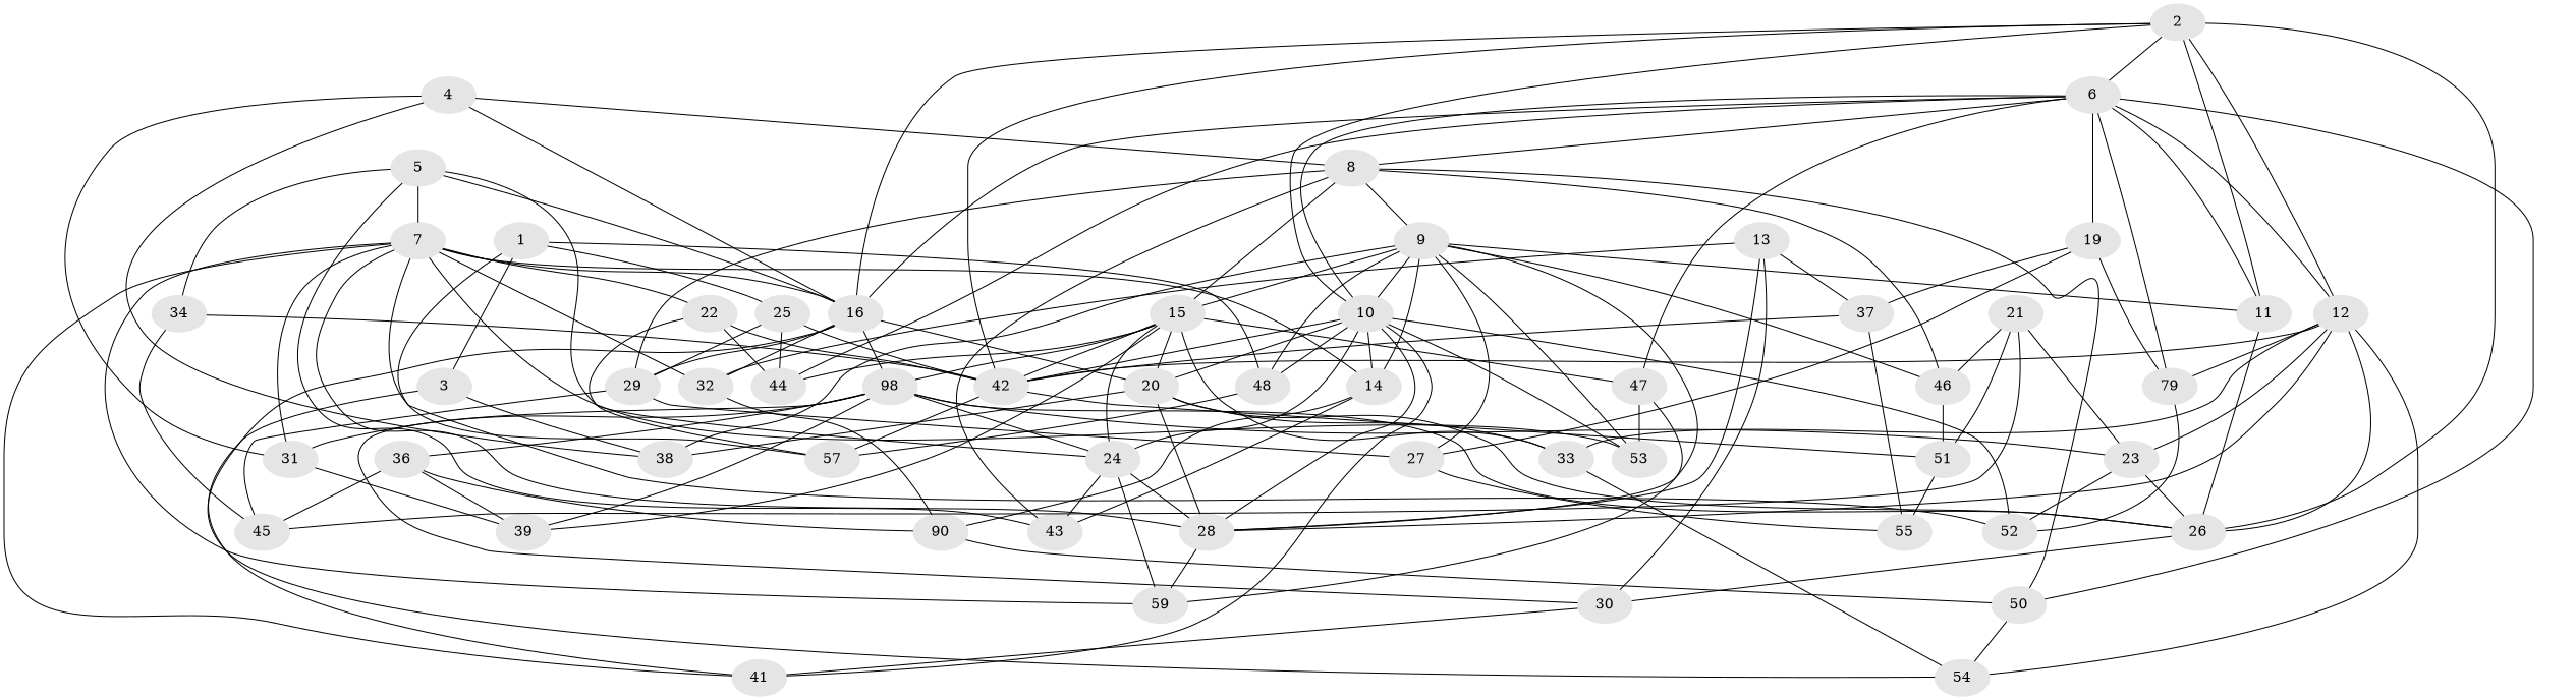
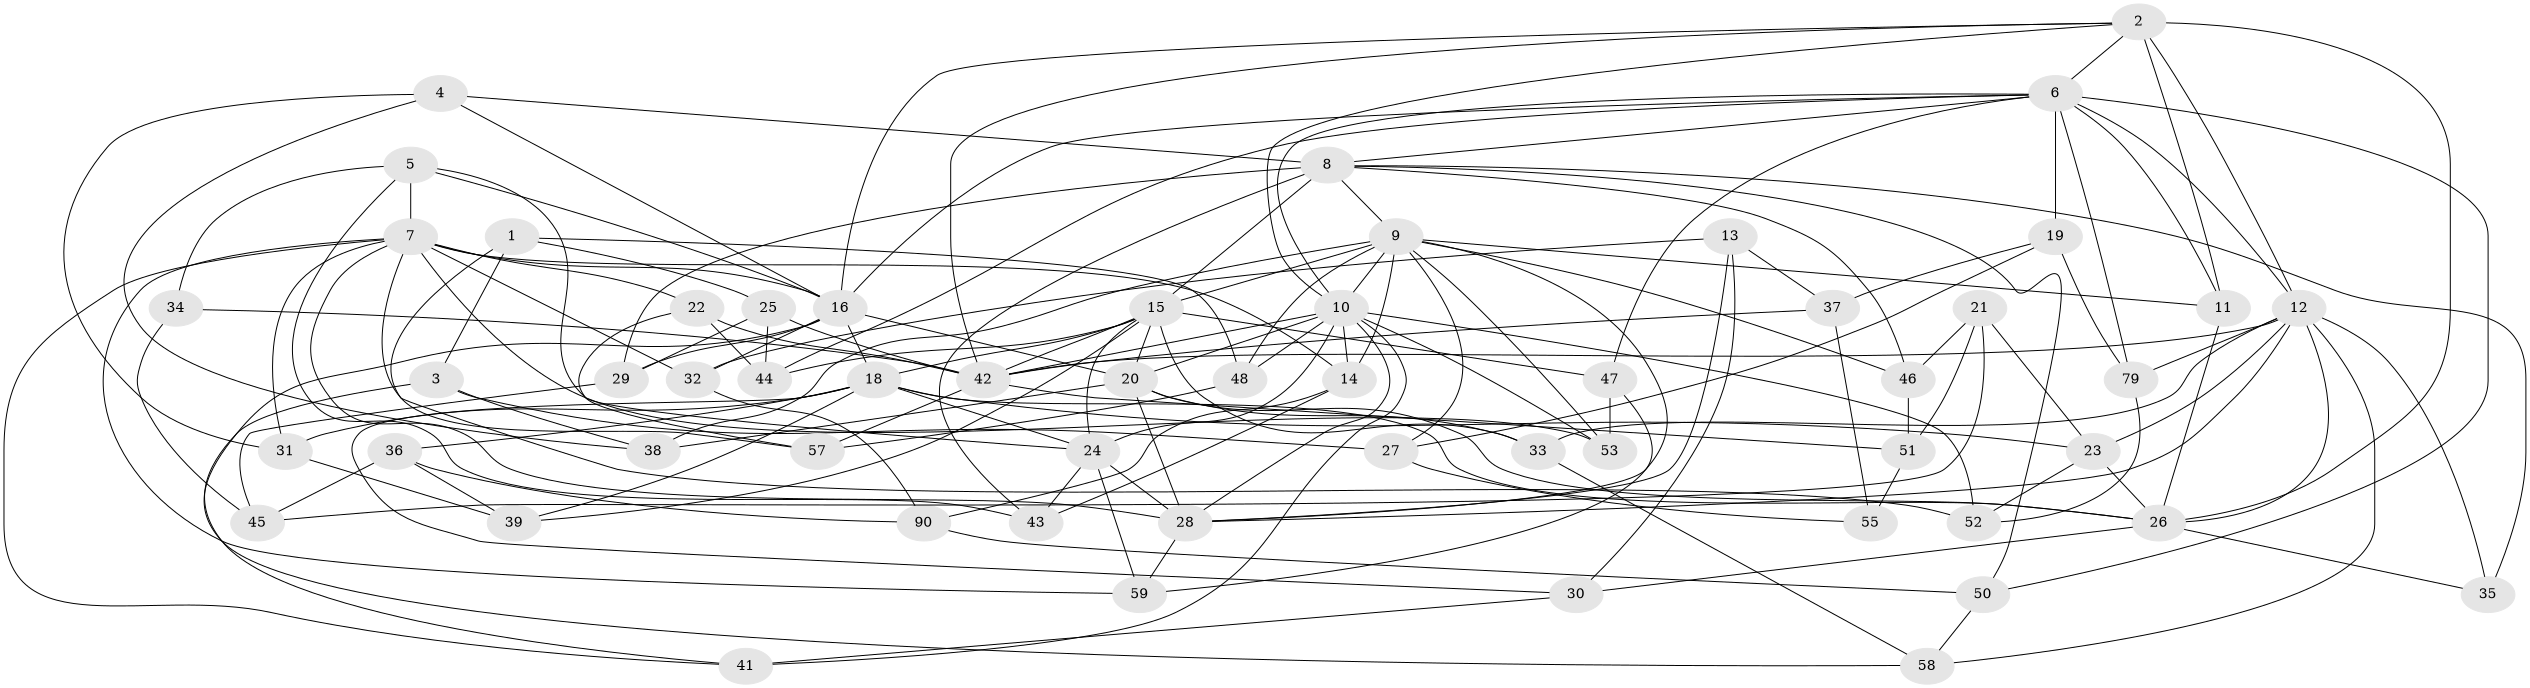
  graph {
    node [color=gray90 style=filled]
    edge [weight=1.0]
    1
    3
    25
    48
    52
    27
    38
    41
    42
    44
    29
    57
    2
    6
    10
    11
    12
    16
    26
    8
    19
    47
    n23 [label=79]
    50
    24
    14
    28
    53
    20
+   35
    23
    33
-   54
+   54 [label=58]
    32
-   18 [label=98]
+   18
    30
    51
    55
    4
    31
    43
    9
    15
    46
    39
    5
    7
    34
    22
    n50 [label=59]
    45
    37
    n53 [label=90]
    13
    36
    21
    1 -- 3
    1 -- 25
    1 -- 48
    1 -- 52
-   29 -- 27
+   3 -- 27
    3 -- 38
    3 -- 41
    25 -- 42
    25 -- 44
    25 -- 29
    48 -- 57
    27 -- 55
    42 -- 57
    42 -- 51
    29 -- 45
    2 -- 42 [weight=2.0]
    2 -- 6
    2 -- 10
    2 -- 11 [weight=2.0]
    2 -- 12 [weight=2.0]
    2 -- 16
    2 -- 26
    6 -- 44
    6 -- 10
    6 -- 11
    6 -- 12
    6 -- 16
    6 -- 8
    6 -- 19
    6 -- 47
    6 -- n23
    6 -- 50
    10 -- 48
    10 -- 52
    10 -- 41
    10 -- 42
    10 -- 24
    10 -- 14
    10 -- 28
    10 -- 53
    10 -- 20
    11 -- 26
    12 -- 42
    12 -- 26
    12 -- n23
    12 -- 28
+   12 -- 35
    12 -- 23 [weight=2.0]
    12 -- 33
    12 -- 54
    16 -- 29
    16 -- 20
    16 -- 54
    16 -- 32
    16 -- 18
+   26 -- 35
    26 -- 30
    8 -- 29
    8 -- 50
+   8 -- 35 [weight=2.0]
    8 -- 43
    8 -- 9
    8 -- 15 [weight=3.0]
    8 -- 46
    19 -- 27
    19 -- n23
    19 -- 37
    47 -- 53
    47 -- n50
    n23 -- 52
    50 -- 54
    24 -- 28 [weight=2.0]
    24 -- 43
    24 -- n50
    14 -- 43
    14 -- n53
    28 -- n50
    20 -- 38
    20 -- 26
    20 -- 28 [weight=2.0]
    20 -- 33
    23 -- 52
    23 -- 26
    33 -- 54
    32 -- n53
    18 -- 26
    18 -- 24
    18 -- 23
    18 -- 30
    18 -- 31
    18 -- 39
    18 -- 36
    30 -- 41
    51 -- 55
    4 -- 38
    4 -- 16
    4 -- 8
    4 -- 31
    31 -- 39
    9 -- 48
    9 -- 27
    9 -- 38
    9 -- 10
    9 -- 11
    9 -- 14 [weight=2.0]
    9 -- 28
    9 -- 53
    9 -- 15
    9 -- 46
    15 -- 42
    15 -- 44
    15 -- 47
    15 -- 24
    15 -- 20
    15 -- 33
    15 -- 18
    15 -- 39
    46 -- 51
    5 -- 16
    5 -- 24
    5 -- 43
    5 -- 7 [weight=2.0]
    5 -- 34
    7 -- 41
    7 -- 57
    7 -- 16
    7 -- 14
    7 -- 28
    7 -- 53
    7 -- 32
    7 -- 31
    7 -- 22
    7 -- n50
    34 -- 42 [weight=2.0]
    34 -- 45
    22 -- 42
    22 -- 44
    22 -- 57
    37 -- 42
    37 -- 55
    n53 -- 50
    13 -- 28
    13 -- 32
    13 -- 30
    13 -- 37
    36 -- 39
    36 -- 45
    36 -- n53
    21 -- 23
    21 -- 51
    21 -- 46
    21 -- 45
  }
